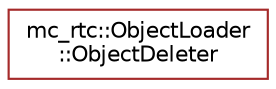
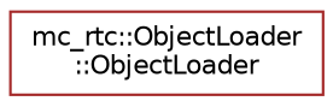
  digraph {
    rankdir=LR
-   n1 [color=brown fillcolor=white fontname=Helvetica fontsize=10 height=0.2 label="mc_rtc::ObjectLoader\l::ObjectDeleter" shape=record style=filled width=0.4]
+   n1 [color=brown fillcolor=white fontname=Helvetica fontsize=10 height=0.2 label="mc_rtc::ObjectLoader\l::ObjectLoader" shape=record style=filled width=0.4]
  }
